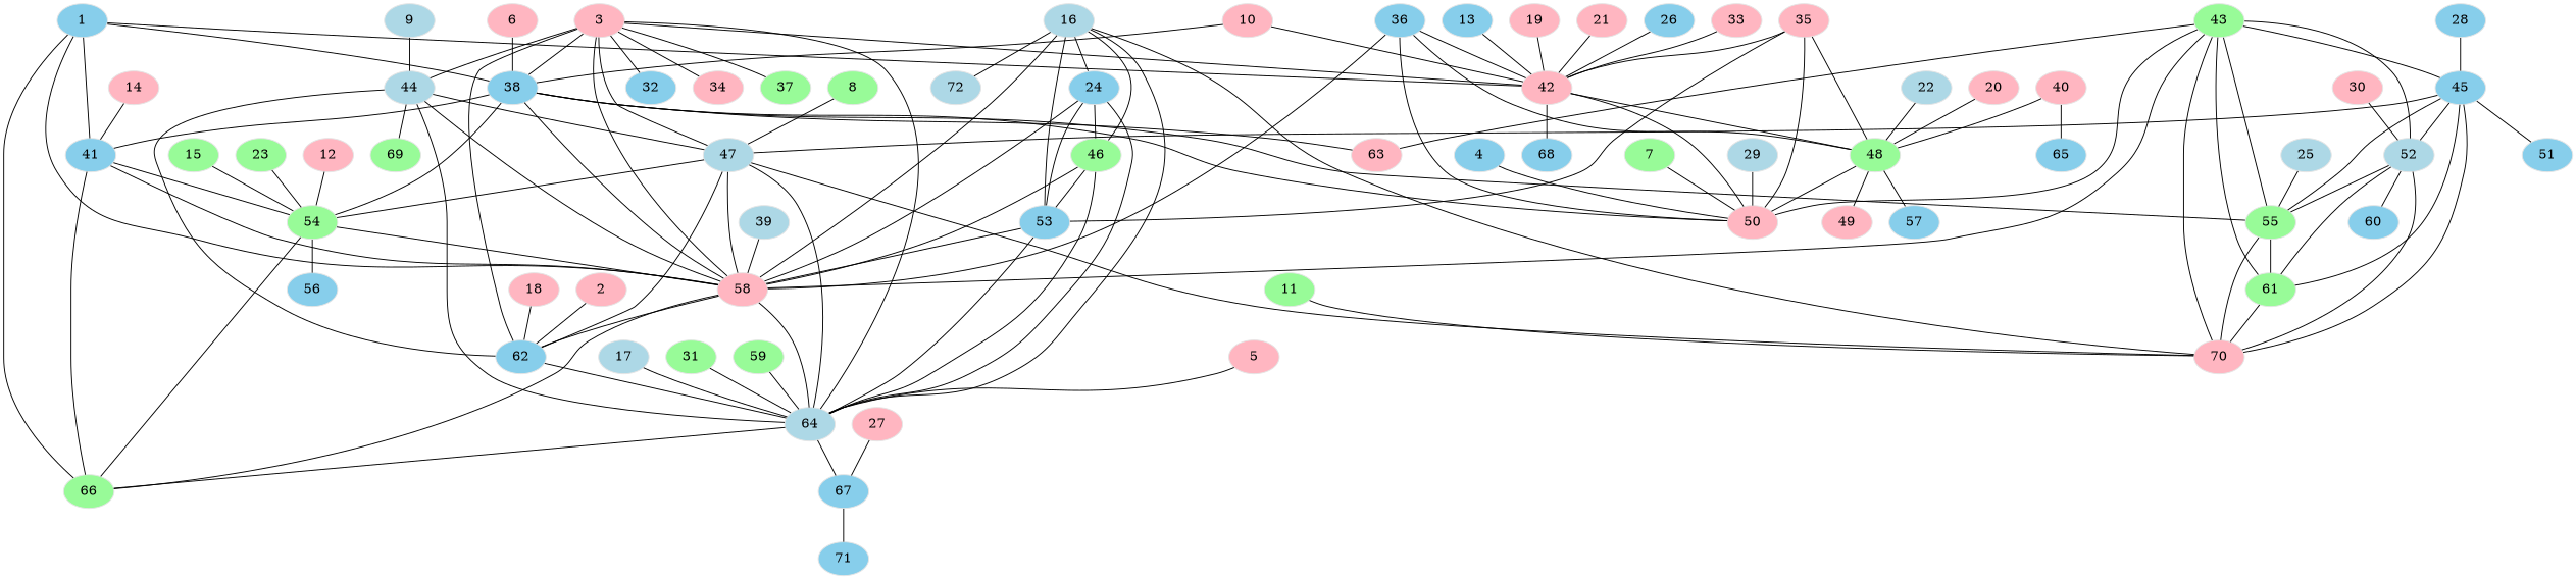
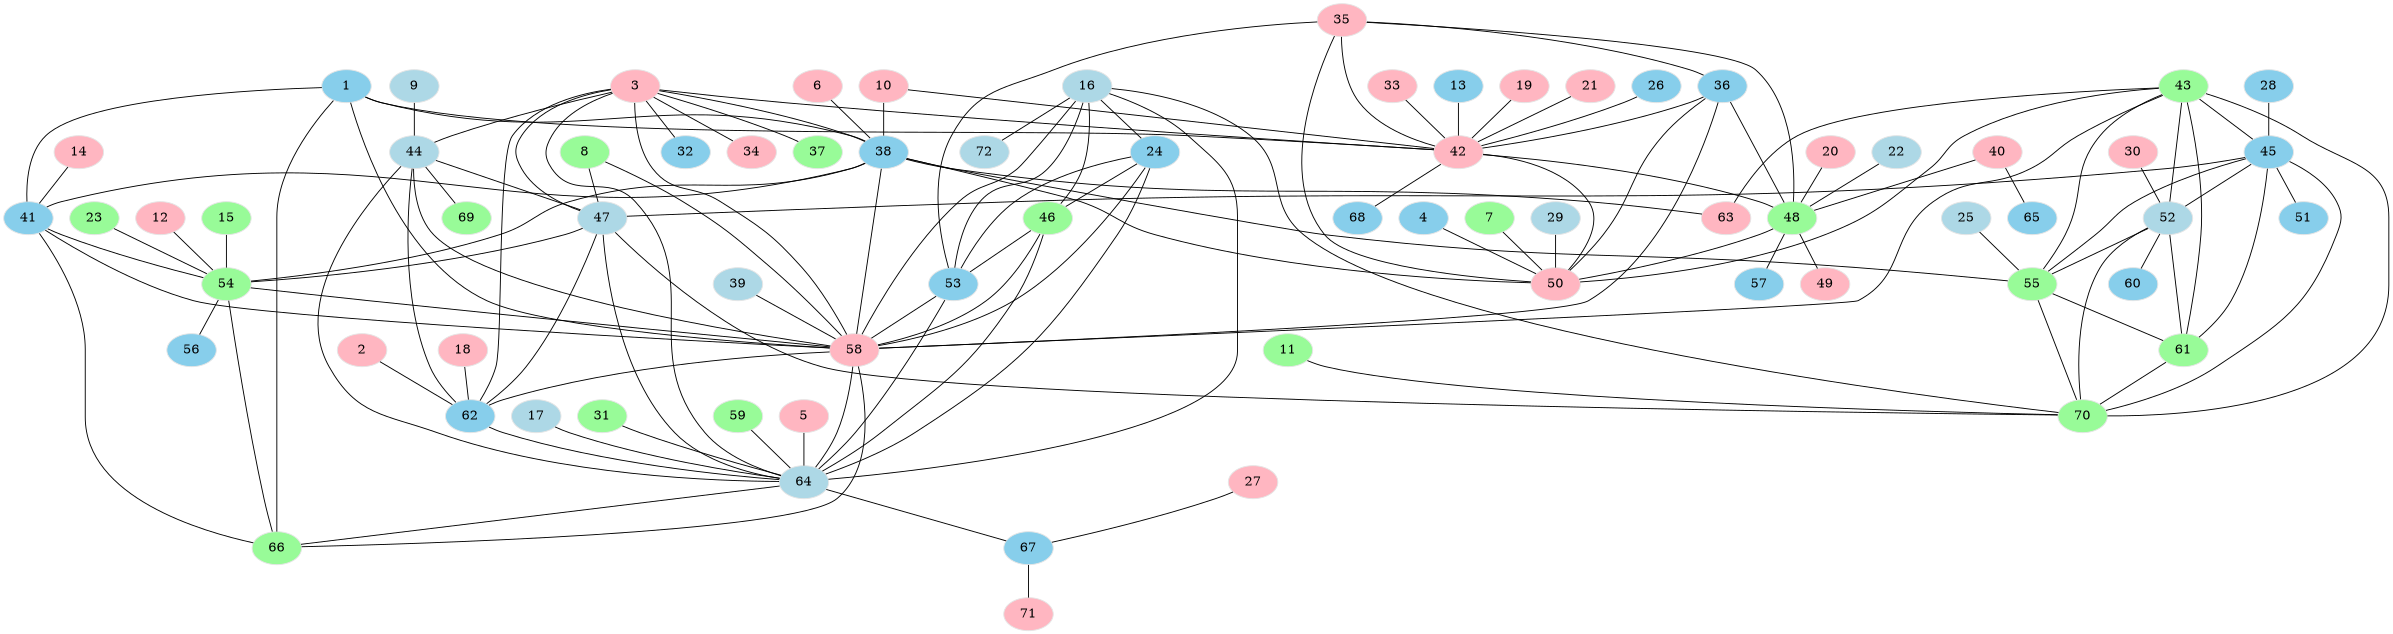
  graph {
    node [color=gray90 fillcolor=lightpink style=filled]
    edge [weight=1.0]
    1 [fillcolor=skyblue]
    38 [fillcolor=skyblue]
    41 [fillcolor=skyblue]
    42
    58
    66 [fillcolor=palegreen]
    54 [fillcolor=palegreen]
    50
    55 [fillcolor=palegreen]
    63
    48 [fillcolor=palegreen]
    68 [fillcolor=skyblue]
    56 [fillcolor=skyblue]
    62 [fillcolor=skyblue]
    64 [fillcolor=lightblue]
    2
    3
    32 [fillcolor=skyblue]
    34
    37 [fillcolor=palegreen]
    44 [fillcolor=lightblue]
    47 [fillcolor=lightblue]
    69 [fillcolor=palegreen]
-   70
+   70 [fillcolor=palegreen]
    67 [fillcolor=skyblue]
    4 [fillcolor=skyblue]
    5
    6
    7 [fillcolor=palegreen]
    8 [fillcolor=palegreen]
    9 [fillcolor=lightblue]
    10
    11 [fillcolor=palegreen]
    12
    13 [fillcolor=skyblue]
    14
    15 [fillcolor=palegreen]
    16 [fillcolor=lightblue]
    24 [fillcolor=skyblue]
    46 [fillcolor=palegreen]
    53 [fillcolor=skyblue]
    72 [fillcolor=lightblue]
    17 [fillcolor=lightblue]
    18
    19
    20
    49
    57 [fillcolor=skyblue]
    21
    22 [fillcolor=lightblue]
    23 [fillcolor=palegreen]
    25 [fillcolor=lightblue]
    61 [fillcolor=palegreen]
    26 [fillcolor=skyblue]
    27
-   71 [fillcolor=skyblue]
+   71
    28 [fillcolor=skyblue]
    45 [fillcolor=skyblue]
    52 [fillcolor=lightblue]
    51 [fillcolor=skyblue]
    29 [fillcolor=lightblue]
    30
    60 [fillcolor=skyblue]
    31 [fillcolor=palegreen]
    33
    35
    36 [fillcolor=skyblue]
    39 [fillcolor=lightblue]
    40
    65 [fillcolor=skyblue]
    43 [fillcolor=palegreen]
    59 [fillcolor=palegreen]
    1 -- 38 [weight=2.0]
    1 -- 41 [weight=2.0]
    1 -- 42
    1 -- 58 [weight=2.0]
    1 -- 66 [weight=2.0]
    38 -- 41 [weight=2.0]
    38 -- 58 [weight=2.0]
    38 -- 54
    38 -- 50
    38 -- 55
    38 -- 63
    41 -- 58
    41 -- 66
    41 -- 54
    42 -- 50 [weight=2.0]
    42 -- 48
    42 -- 68
    58 -- 66
    58 -- 62 [weight=2.0]
    58 -- 64 [weight=3.0]
    54 -- 58
    54 -- 66
    54 -- 56
    55 -- 70
    55 -- 61 [weight=2.0]
    48 -- 50 [weight=2.0]
    48 -- 49
    48 -- 57
    62 -- 64 [weight=2.0]
    64 -- 66
    64 -- 67
    2 -- 62
    3 -- 38
    3 -- 42
    3 -- 58
    3 -- 62 [weight=2.0]
    3 -- 64
    3 -- 32
    3 -- 34
    3 -- 37
    3 -- 44
    3 -- 47
    44 -- 58
    44 -- 62 [weight=2.0]
    44 -- 64
    44 -- 47
    44 -- 69
-   47 -- 58
+   8 -- 58
    47 -- 54
    47 -- 62 [weight=2.0]
    47 -- 64
    47 -- 70
    67 -- 71
    4 -- 50
    5 -- 64
    6 -- 38
    7 -- 50
    8 -- 47
    9 -- 44
    10 -- 38
    10 -- 42
    11 -- 70
    12 -- 54
    13 -- 42
    14 -- 41
    15 -- 54
    16 -- 58
    16 -- 64
    16 -- 70
    16 -- 24
    16 -- 46
    16 -- 53 [weight=2.0]
    16 -- 72
    24 -- 58
    24 -- 64
    24 -- 46
    24 -- 53 [weight=2.0]
    46 -- 58
    46 -- 64
    46 -- 53 [weight=2.0]
    53 -- 58 [weight=3.0]
    53 -- 64 [weight=2.0]
    17 -- 64
    18 -- 62
    19 -- 42
    20 -- 48
    21 -- 42
    22 -- 48
    23 -- 54
    25 -- 55
    61 -- 70 [weight=2.0]
    26 -- 42
    27 -- 67
    28 -- 45
    45 -- 55
    45 -- 47
    45 -- 70
    45 -- 61 [weight=2.0]
    45 -- 52
    45 -- 51
    52 -- 55
    52 -- 70
    52 -- 61 [weight=2.0]
    52 -- 60
    29 -- 50
    30 -- 52
    31 -- 64
    33 -- 42
    35 -- 42 [weight=2.0]
    35 -- 50 [weight=4.0]
    35 -- 48 [weight=2.0]
    35 -- 53
+   35 -- 36 [weight=2.0]
    36 -- 42
    36 -- 58
    36 -- 50 [weight=2.0]
    36 -- 48
    39 -- 58
    40 -- 48
    40 -- 65
    43 -- 58
    43 -- 50
    43 -- 55
    43 -- 63
    43 -- 70
    43 -- 61 [weight=2.0]
    43 -- 45
    43 -- 52
    59 -- 64
  }
